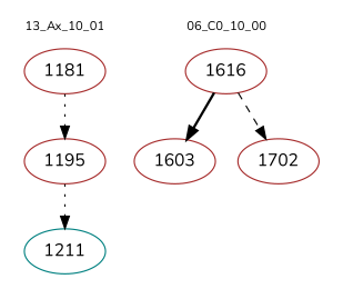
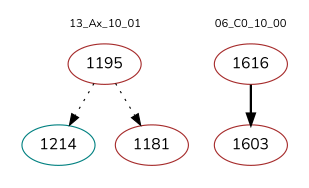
  digraph {
    fontname=Nunito
    node [color=brown fontname=Nunito]
    edge [color=black fontname=Nunito style=dotted]
    n1 [label=1195]
-   n2 [color=teal label=1211]
+   n2 [color=teal label=1214]
    n3 [label=1181]
    n4 [label=1616]
    n5 [label=1603]
-   n6 [label=1702]
    subgraph cluster_1 {
      color=white
      fontsize=10
      label="13_Ax_10_01"
      n1
      n2
      n3
    }
    subgraph cluster_2 {
      color=white
      fontsize=10
      label="06_C0_10_00"
      n4
      n5
-     n6
    }
    n1 -> n2
-   n3 -> n1
+   n1 -> n3
    n4 -> n5 [style=bold]
-   n4 -> n6 [style=dashed]
  }
